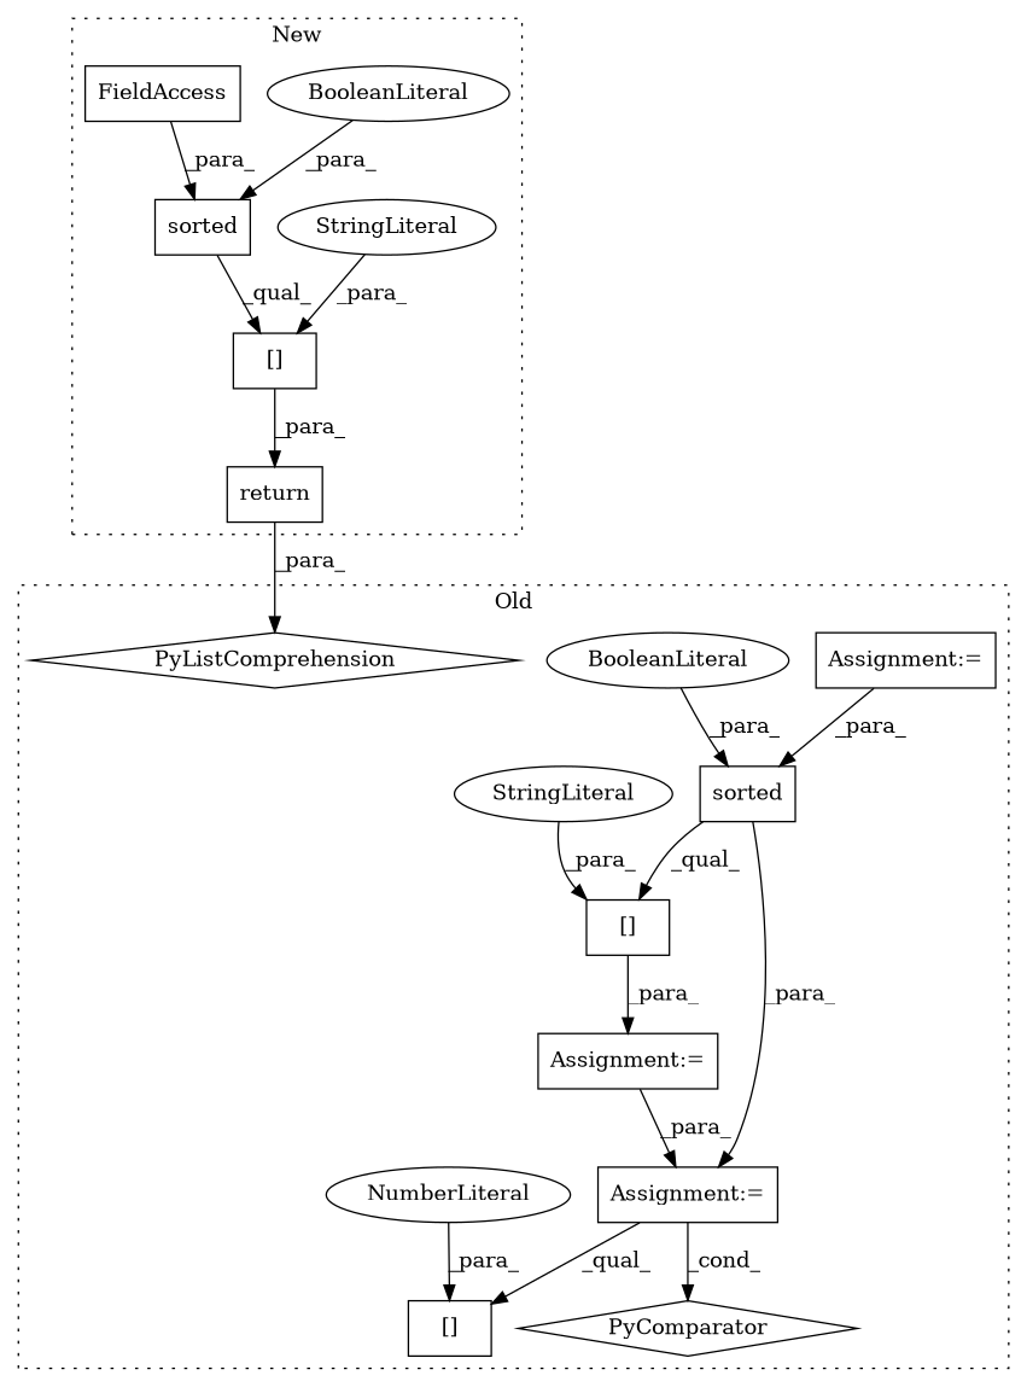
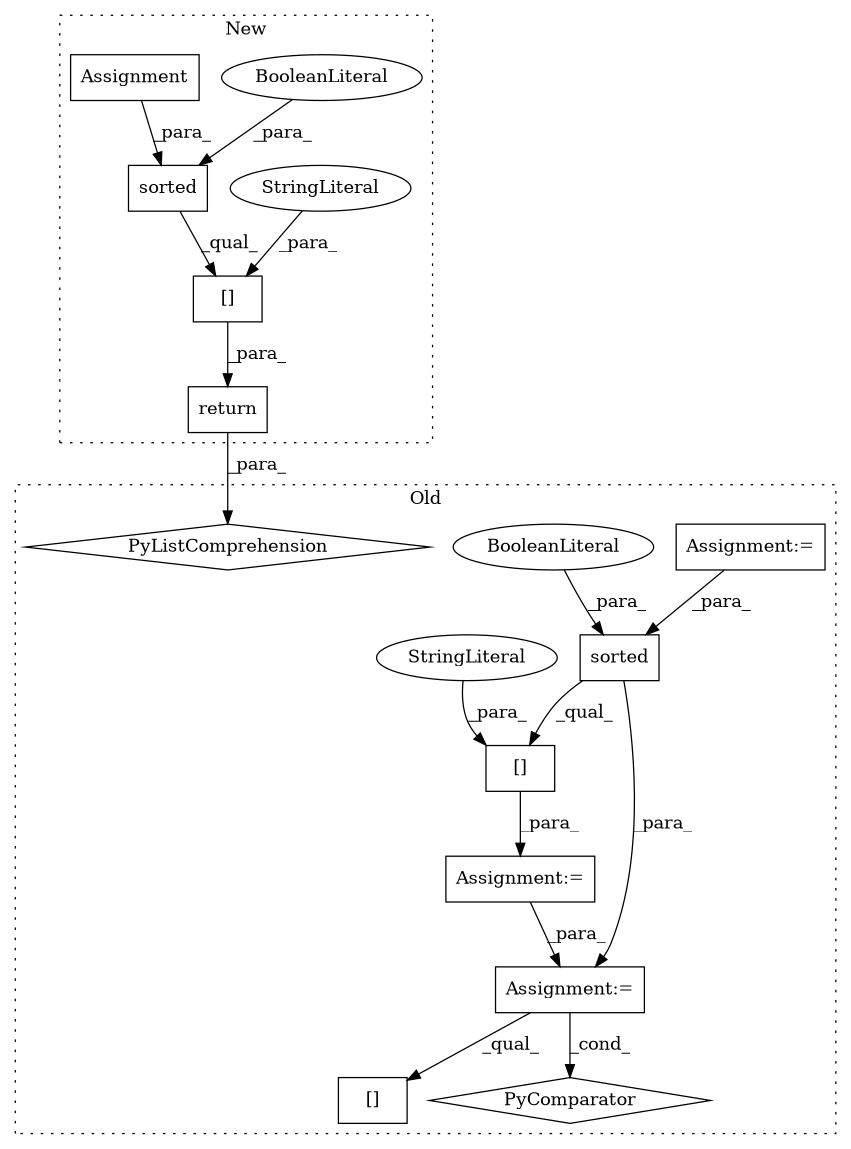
  digraph {
    node [a=7 l=1 s=461 shape=box]
    n1 [a=32 l="7,1" label=sorted s="315,355"]
    n2 [label="Assignment:=" s=314]
    n3 [label="Assignment:=" s=286]
    n4 [a=9 l=4 label=BooleanLiteral s=351 shape=ellipse]
    n5 [a=2 l="42,1" label="[]" s="315,374"]
    n6 [a=45 l=17 label=StringLiteral s=357 shape=ellipse]
    n7 [a=2 l="2,1" label="[]" s="399,402"]
-   n8 [a=34 label=NumberLiteral s=401 shape=ellipse]
    n9 [a=109 l=90 label=PyListComprehension s=399 shape=diamond]
    n10 [a=113 l=20 label=PyComparator shape=diamond]
    n11 [l=20 label="Assignment:="]
    n12 [a=2 l="45,1" label="[]" s="236,298"]
    n13 [a=45 l=17 label=StringLiteral s=281 shape=ellipse]
    n14 [a=32 l="7,1" label=sorted s="236,279"]
    n15 [a=9 l=4 label=BooleanLiteral s=275 shape=ellipse]
-   n16 [a=22 l=21 label=FieldAccess s=253]
+   n16 [a=22 l=21 label=Assignment s=253]
    n17 [a=41 l=7 label=return s=229]
    subgraph cluster_1 {
      label=Old
      style=dotted
      n1
      n2
      n3
      n4
      n5
      n6
      n7
-     n8
      n9
      n10
      n11
    }
    subgraph cluster_2 {
      label=New
      style=dotted
      n12
      n13
      n14
      n15
      n16
      n17
    }
    n1 -> n5 [label=_qual_]
    n1 -> n11 [label=_para_]
    n2 -> n11 [label=_para_]
    n3 -> n1 [label=_para_]
    n4 -> n1 [label=_para_]
    n5 -> n2 [label=_para_]
    n6 -> n5 [label=_para_]
-   n8 -> n7 [label=_para_]
    n11 -> n7 [label=_qual_]
    n11 -> n10 [label=_cond_]
    n12 -> n17 [label=_para_]
    n13 -> n12 [label=_para_]
    n14 -> n12 [label=_qual_]
    n15 -> n14 [label=_para_]
    n16 -> n14 [label=_para_]
    n17 -> n9 [label=_para_]
  }
